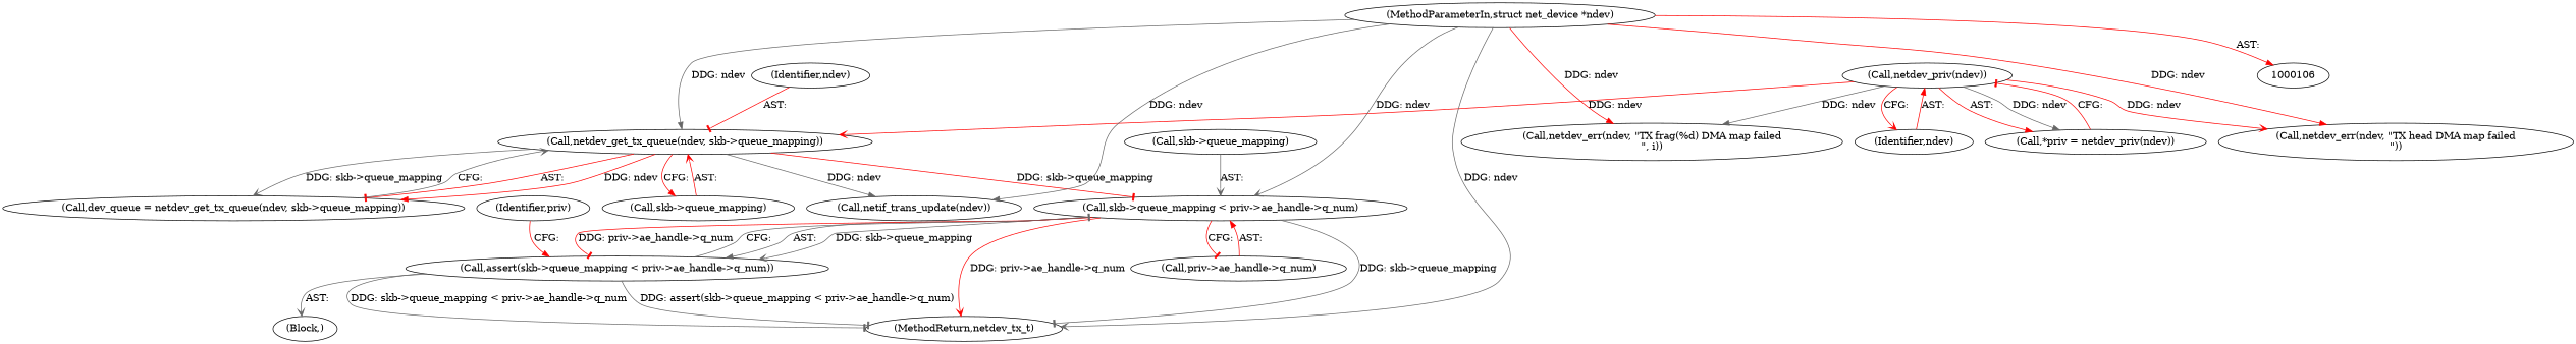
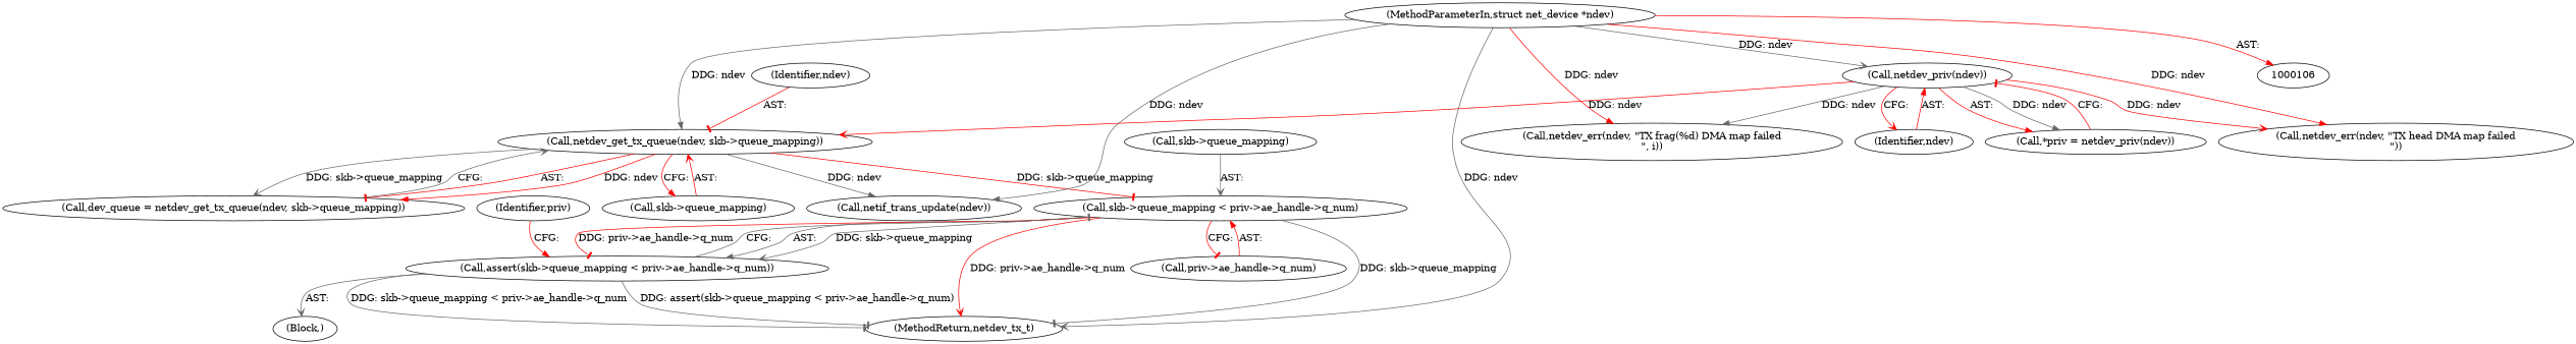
  digraph {
    edge [arrowhead=normal color=red]
    n1 [label="(Call,skb->queue_mapping < priv->ae_handle->q_num)"]
    n2 [label="(Call,assert(skb->queue_mapping < priv->ae_handle->q_num))"]
    n3 [label="(Call,priv->ae_handle->q_num)"]
    n4 [label="(MethodReturn,netdev_tx_t)"]
    n5 [label="(Block,)"]
    n6 [label="(Call,netdev_get_tx_queue(ndev, skb->queue_mapping))"]
    n7 [label="(Call,netif_trans_update(ndev))"]
    n8 [label="(Call,skb->queue_mapping)"]
    n9 [label="(Call,dev_queue = netdev_get_tx_queue(ndev, skb->queue_mapping))"]
    n10 [label="(Call,netdev_priv(ndev))"]
    n11 [label="(Identifier,ndev)"]
    n12 [label="(Call,*priv = netdev_priv(ndev))"]
    n13 [label="(Call,netdev_err(ndev, \"TX frag(%d) DMA map failed\n\", i))"]
    n14 [label="(Call,netdev_err(ndev, \"TX head DMA map failed\n\"))"]
    n15 [label="(MethodParameterIn,struct net_device *ndev)"]
    1000106
    n17 [label="(Identifier,ndev)"]
    n18 [label="(Identifier,priv)"]
    n19 [label="(Call,skb->queue_mapping)"]
    n1 -> n2 [color=gray40 label="AST: "]
    n1 -> n2 [arrowhead=vee color=gray40 label="DDG: skb->queue_mapping"]
    n1 -> n2 [arrowhead=tee label="DDG: priv->ae_handle->q_num"]
    n1 -> n3 [arrowhead=tee label="CFG: "]
    n1 -> n4 [arrowhead=vee label="DDG: priv->ae_handle->q_num"]
    n1 -> n4 [arrowhead=tee color=gray40 label="DDG: skb->queue_mapping"]
    n2 -> n1 [arrowhead=tee color=gray40 label="CFG: "]
    n2 -> n4 [arrowhead=tee color=gray40 label="DDG: assert(skb->queue_mapping < priv->ae_handle->q_num)"]
    n2 -> n4 [arrowhead=tee color=gray40 label="DDG: skb->queue_mapping < priv->ae_handle->q_num"]
    n2 -> n5 [arrowhead=vee color=gray40 label="AST: "]
    n3 -> n1 [label="AST: "]
    n6 -> n1 [arrowhead=tee label="DDG: skb->queue_mapping"]
    n6 -> n7 [color=gray40 label="DDG: ndev"]
    n6 -> n8 [label="CFG: "]
    n6 -> n9 [arrowhead=tee label="AST: "]
    n6 -> n9 [label="DDG: ndev"]
    n6 -> n9 [arrowhead=vee color=gray40 label="DDG: skb->queue_mapping"]
    n8 -> n6 [arrowhead=vee label="AST: "]
    n9 -> n6 [arrowhead=vee color=gray40 label="CFG: "]
    n10 -> n6 [arrowhead=vee label="DDG: ndev"]
    n10 -> n11 [arrowhead=vee label="CFG: "]
    n10 -> n12 [label="AST: "]
    n10 -> n12 [color=gray40 label="DDG: ndev"]
    n10 -> n13 [color=gray40 label="DDG: ndev"]
    n10 -> n14 [arrowhead=vee label="DDG: ndev"]
    n11 -> n10 [label="AST: "]
    n12 -> n10 [arrowhead=tee label="CFG: "]
    n15 -> n4 [arrowhead=vee color=gray40 label="DDG: ndev"]
    n15 -> n6 [color=gray40 label="DDG: ndev"]
    n15 -> n7 [color=gray40 label="DDG: ndev"]
-   n15 -> n1 [arrowhead=vee color=gray40 label="DDG: ndev"]
+   n15 -> n10 [arrowhead=vee color=gray40 label="DDG: ndev"]
    n15 -> n13 [label="DDG: ndev"]
    n15 -> n14 [label="DDG: ndev"]
    n15 -> 1000106 [label="AST: "]
    n17 -> n6 [arrowhead=tee label="AST: "]
    n18 -> n2 [label="CFG: "]
    n19 -> n1 [arrowhead=vee color=gray40 label="AST: "]
  }
